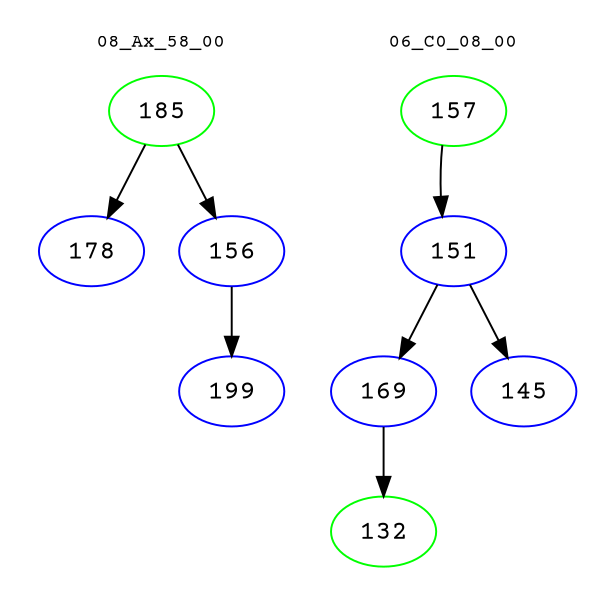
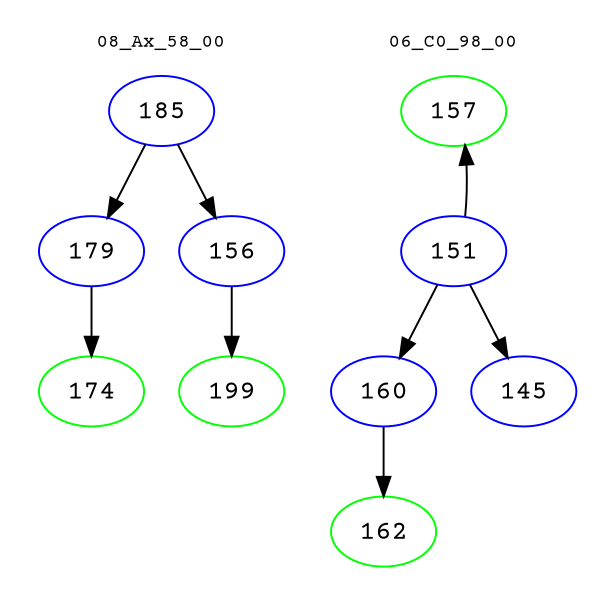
  digraph {
    fontname="Courier Prime"
    node [color=blue fontname="Courier Prime"]
    edge [color=black fontname="Courier Prime"]
-   n1 [color=green label=185]
-   n2 [label=178]
+   n1 [label=185]
+   n2 [label=179]
    n3 [label=156]
-   n5 [label=199]
+   n4 [color=green label=174]
+   n5 [color=green label=199]
    n6 [color=green label=157]
    n7 [label=151]
-   n8 [label=169]
+   n8 [label=160]
    n9 [label=145]
-   n10 [color=green label=132]
+   n10 [color=green label=162]
    subgraph cluster_1 {
      color=white
      fontsize=10
      label="08_Ax_58_00"
      n1
      n2
      n3
+     n4
      n5
    }
    subgraph cluster_2 {
      color=white
      fontsize=10
-     label="06_C0_08_00"
+     label="06_C0_98_00"
      n6
      n7
      n8
      n9
      n10
    }
    n1 -> n2
    n1 -> n3
+   n2 -> n4
    n3 -> n5
-   n6 -> n7
+   n7 -> n6
    n7 -> n8
    n7 -> n9
    n8 -> n10
  }
